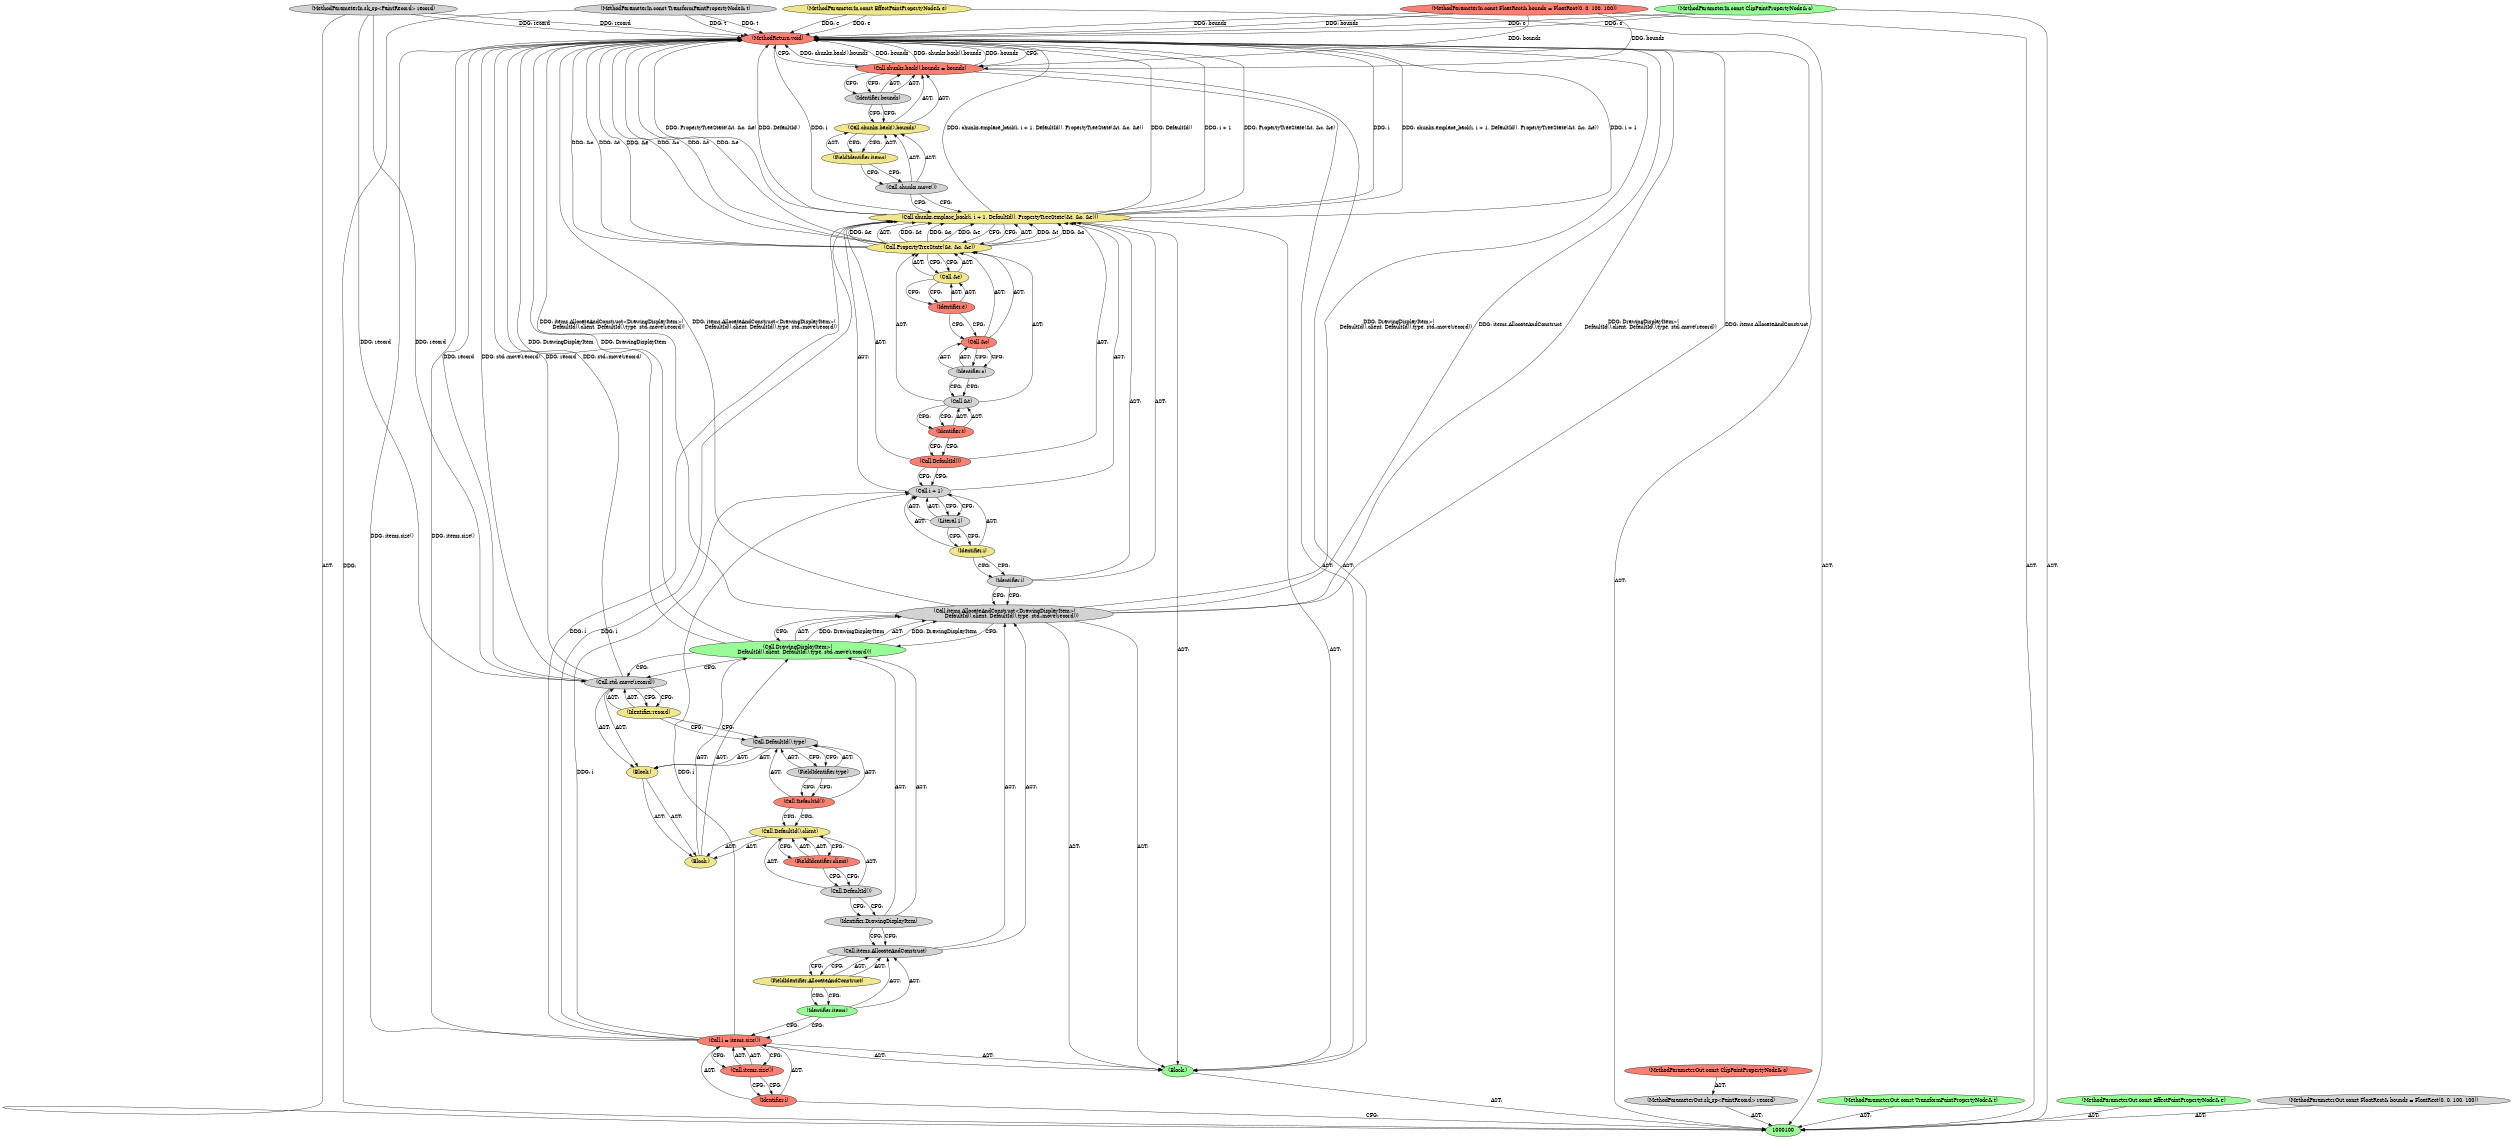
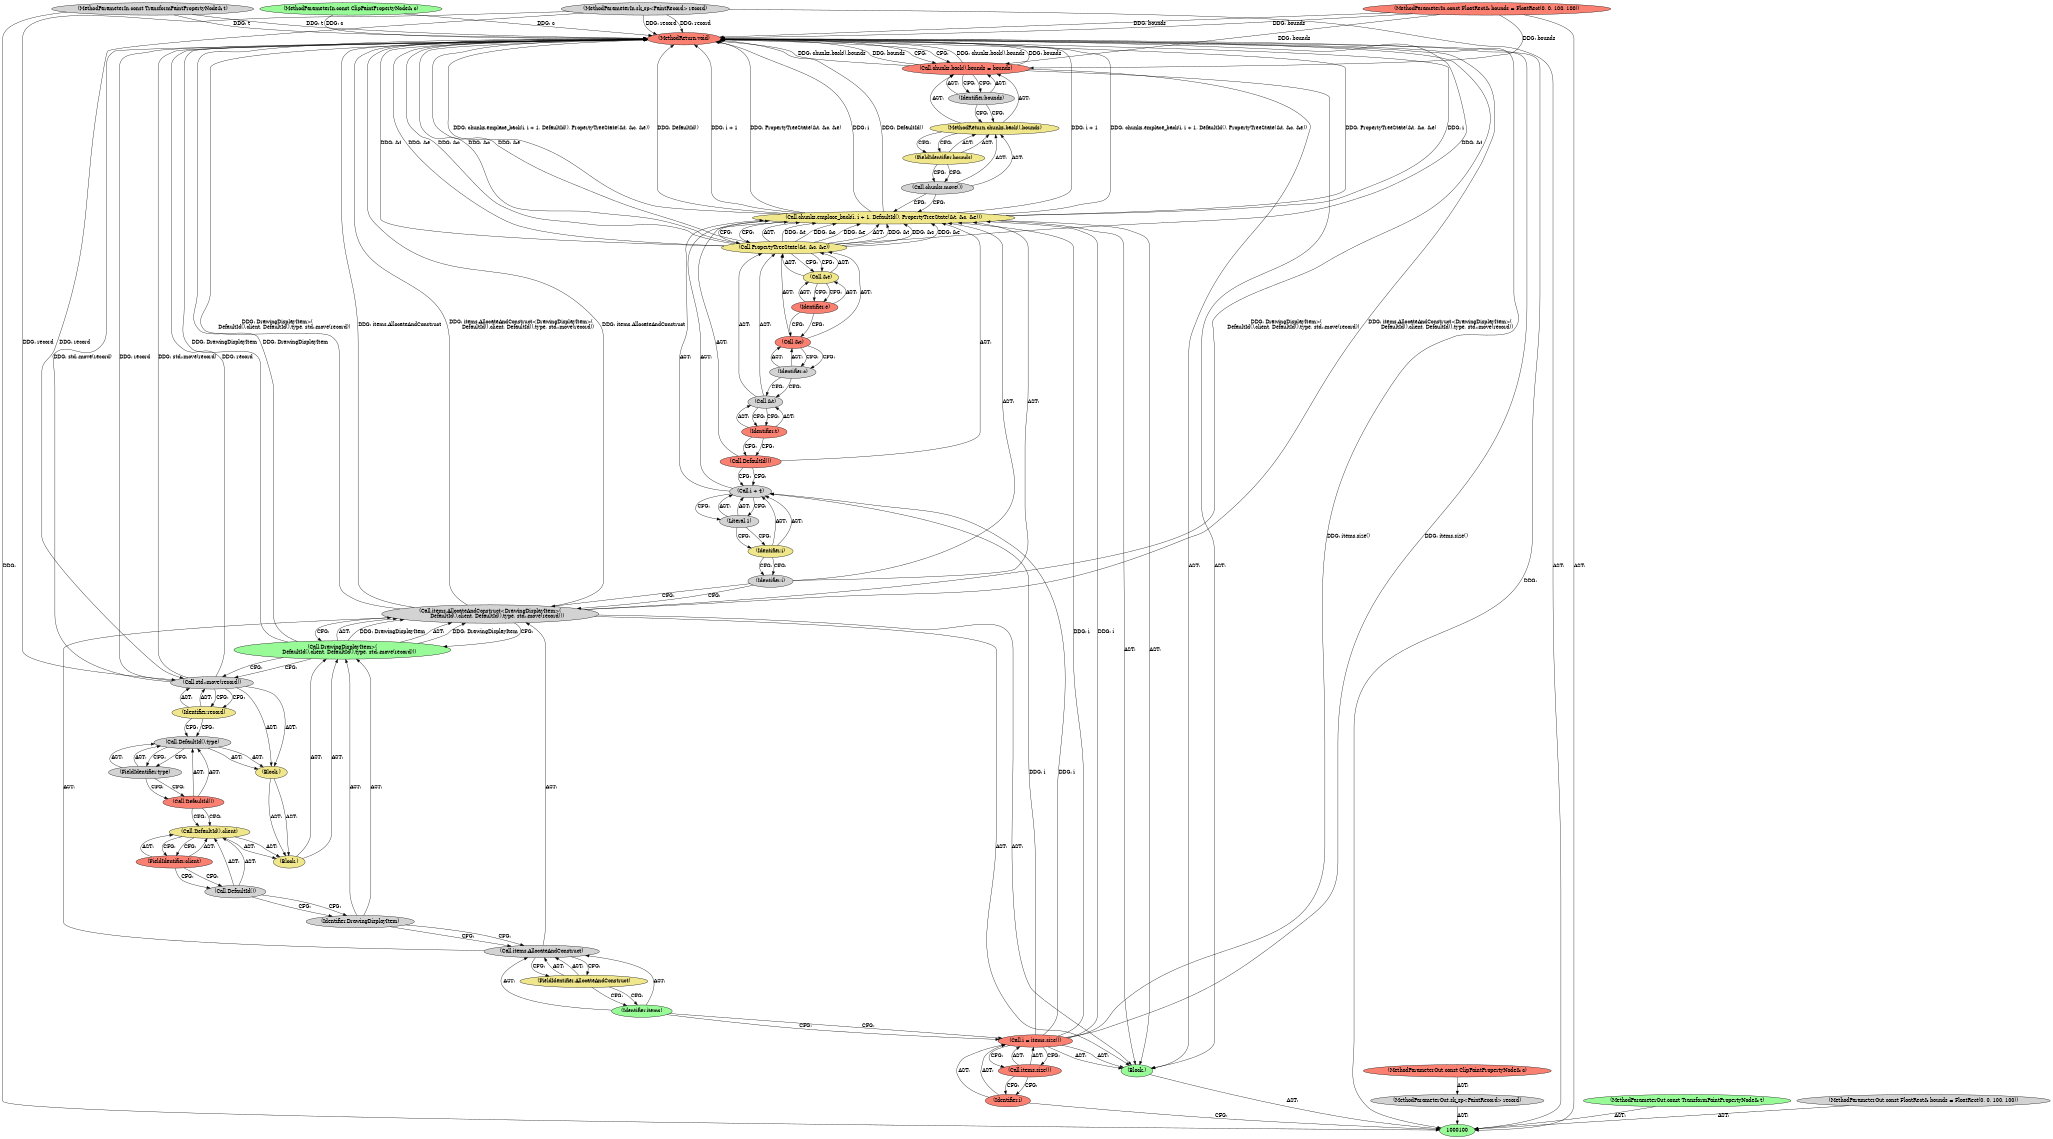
  digraph {
    node [fillcolor=lightgrey style=filled]
    n1 [label="(MethodParameterIn,sk_sp<PaintRecord> record)"]
    n2 [fillcolor=salmon label="(MethodReturn,void)"]
    n3 [label="(Call,std::move(record))"]
    1000100 [fillcolor=palegreen]
    n5 [fillcolor=salmon label="(Call,chunks.back().bounds = bounds)"]
    n6 [fillcolor=khaki label="(Block,)"]
    n7 [fillcolor=khaki label="(Identifier,record)"]
    n8 [label="(MethodParameterOut,sk_sp<PaintRecord> record)"]
    n9 [label="(Identifier,bounds)"]
    n10 [fillcolor=palegreen label="(Block,)"]
-   n11 [fillcolor=khaki label="(FieldIdentifier,items)"]
-   n12 [fillcolor=khaki label="(Call,chunks.back().bounds)"]
+   n11 [fillcolor=khaki label="(FieldIdentifier,bounds)"]
+   n12 [fillcolor=khaki label="(MethodReturn,chunks.back().bounds)"]
    n13 [label="(Call,chunks.move())"]
    n14 [fillcolor=khaki label="(Call,chunks.emplace_back(i, i + 1, DefaultId(), PropertyTreeState(&t, &c, &e)))"]
    n15 [fillcolor=khaki label="(Call,PropertyTreeState(&t, &c, &e))"]
    n16 [label="(MethodParameterIn,const TransformPaintPropertyNode& t)"]
    n17 [fillcolor=palegreen label="(MethodParameterOut,const TransformPaintPropertyNode& t)"]
    n18 [fillcolor=palegreen label="(MethodParameterIn,const ClipPaintPropertyNode& c)"]
    n19 [fillcolor=salmon label="(MethodParameterOut,const ClipPaintPropertyNode& c)"]
-   n20 [fillcolor=khaki label="(MethodParameterIn,const EffectPaintPropertyNode& e)"]
-   n21 [fillcolor=palegreen label="(MethodParameterOut,const EffectPaintPropertyNode& e)"]
    n22 [fillcolor=salmon label="(MethodParameterIn,const FloatRect& bounds = FloatRect(0, 0, 100, 100))"]
    n23 [label="(MethodParameterOut,const FloatRect& bounds = FloatRect(0, 0, 100, 100))"]
    n24 [fillcolor=salmon label="(Call,i = items.size())"]
    n25 [fillcolor=salmon label="(Call,items.size())"]
-   n26 [label="(Call,i + 1)"]
+   n26 [label="(Call,i + 4)"]
    n27 [fillcolor=salmon label="(Identifier,i)"]
    n28 [label="(Literal,1)"]
    n29 [fillcolor=khaki label="(FieldIdentifier,AllocateAndConstruct)"]
    n30 [label="(Call,items.AllocateAndConstruct)"]
    n31 [fillcolor=palegreen label="(Identifier,items)"]
    n32 [label="(Call,items.AllocateAndConstruct<DrawingDisplayItem>(\n         DefaultId().client, DefaultId().type, std::move(record)))"]
    n33 [fillcolor=palegreen label="(Call,DrawingDisplayItem>(\n         DefaultId().client, DefaultId().type, std::move(record)))"]
    n34 [label="(Identifier,DrawingDisplayItem)"]
    n35 [fillcolor=salmon label="(FieldIdentifier,client)"]
    n36 [fillcolor=khaki label="(Call,DefaultId().client)"]
    n37 [label="(Call,DefaultId())"]
    n38 [fillcolor=khaki label="(Block,)"]
    n39 [label="(Call,DefaultId().type)"]
    n40 [label="(FieldIdentifier,type)"]
    n41 [fillcolor=salmon label="(Call,DefaultId())"]
    n42 [label="(Identifier,i)"]
    n43 [fillcolor=khaki label="(Identifier,i)"]
    n44 [fillcolor=salmon label="(Call,DefaultId())"]
    n45 [fillcolor=khaki label="(Call,&e)"]
    n46 [fillcolor=salmon label="(Identifier,e)"]
    n47 [label="(Call,&t)"]
    n48 [fillcolor=salmon label="(Identifier,t)"]
    n49 [fillcolor=salmon label="(Call,&c)"]
    n50 [label="(Identifier,c)"]
    n1 -> n2 [label="DDG: record"]
    n1 -> n2 [label="DDG: record"]
    n1 -> n3 [label="DDG: record"]
    n1 -> n3 [label="DDG: record"]
    n1 -> 1000100 [label="AST: "]
-   n2 -> 1000100 [label="AST: "]
+   n2 -> 1000100 [label="DDG: "]
    n2 -> n5 [label="CFG: "]
    n2 -> n5 [label="CFG: "]
    n3 -> n2 [label="DDG: record"]
    n3 -> n2 [label="DDG: std::move(record)"]
    n3 -> n2 [label="DDG: record"]
    n3 -> n2 [label="DDG: std::move(record)"]
    n3 -> n6 [label="AST: "]
    n3 -> n6 [label="AST: "]
    n3 -> n7 [label="CFG: "]
    n3 -> n7 [label="CFG: "]
    n5 -> n2 [label="DDG: chunks.back().bounds"]
    n5 -> n2 [label="DDG: bounds"]
    n5 -> n2 [label="DDG: chunks.back().bounds"]
    n5 -> n2 [label="DDG: bounds"]
    n5 -> n9 [label="CFG: "]
    n5 -> n9 [label="CFG: "]
    n5 -> n10 [label="AST: "]
    n5 -> n10 [label="AST: "]
    n6 -> n38 [label="AST: "]
    n6 -> n38 [label="AST: "]
    n7 -> n3 [label="AST: "]
    n7 -> n3 [label="AST: "]
    n7 -> n39 [label="CFG: "]
    n7 -> n39 [label="CFG: "]
    n8 -> 1000100 [label="AST: "]
    n9 -> n5 [label="AST: "]
    n9 -> n5 [label="AST: "]
    n9 -> n12 [label="CFG: "]
    n9 -> n12 [label="CFG: "]
    n10 -> 1000100 [label="AST: "]
    n11 -> n12 [label="AST: "]
    n11 -> n12 [label="AST: "]
    n11 -> n13 [label="CFG: "]
    n11 -> n13 [label="CFG: "]
    n12 -> n5 [label="AST: "]
    n12 -> n5 [label="AST: "]
    n12 -> n11 [label="CFG: "]
    n12 -> n11 [label="CFG: "]
    n13 -> n12 [label="AST: "]
    n13 -> n12 [label="AST: "]
    n13 -> n14 [label="CFG: "]
    n13 -> n14 [label="CFG: "]
    n14 -> n2 [label="DDG: chunks.emplace_back(i, i + 1, DefaultId(), PropertyTreeState(&t, &c, &e))"]
    n14 -> n2 [label="DDG: DefaultId()"]
    n14 -> n2 [label="DDG: i + 1"]
    n14 -> n2 [label="DDG: PropertyTreeState(&t, &c, &e)"]
    n14 -> n2 [label="DDG: i"]
    n14 -> n2 [label="DDG: chunks.emplace_back(i, i + 1, DefaultId(), PropertyTreeState(&t, &c, &e))"]
    n14 -> n2 [label="DDG: DefaultId()"]
    n14 -> n2 [label="DDG: i + 1"]
    n14 -> n2 [label="DDG: PropertyTreeState(&t, &c, &e)"]
    n14 -> n2 [label="DDG: i"]
    n14 -> n10 [label="AST: "]
    n14 -> n10 [label="AST: "]
    n14 -> n15 [label="CFG: "]
    n14 -> n15 [label="CFG: "]
    n15 -> n2 [label="DDG: &c"]
    n15 -> n2 [label="DDG: &t"]
    n15 -> n2 [label="DDG: &e"]
    n15 -> n2 [label="DDG: &c"]
    n15 -> n2 [label="DDG: &t"]
    n15 -> n2 [label="DDG: &e"]
    n15 -> n14 [label="AST: "]
    n15 -> n14 [label="DDG: &t"]
    n15 -> n14 [label="DDG: &c"]
    n15 -> n14 [label="DDG: &e"]
    n15 -> n14 [label="AST: "]
    n15 -> n14 [label="DDG: &t"]
    n15 -> n14 [label="DDG: &c"]
    n15 -> n14 [label="DDG: &e"]
    n15 -> n45 [label="CFG: "]
    n15 -> n45 [label="CFG: "]
    n16 -> n2 [label="DDG: t"]
    n16 -> n2 [label="DDG: t"]
    n16 -> 1000100 [label="DDG: "]
    n17 -> 1000100 [label="AST: "]
    n18 -> n2 [label="DDG: c"]
    n18 -> n2 [label="DDG: c"]
-   n18 -> 1000100 [label="AST: "]
    n19 -> n8 [label="AST: "]
-   n20 -> n2 [label="DDG: e"]
-   n20 -> n2 [label="DDG: e"]
-   n20 -> 1000100 [label="AST: "]
-   n21 -> 1000100 [label="AST: "]
    n22 -> n2 [label="DDG: bounds"]
    n22 -> n2 [label="DDG: bounds"]
    n22 -> 1000100 [label="AST: "]
    n22 -> n5 [label="DDG: bounds"]
    n22 -> n5 [label="DDG: bounds"]
    n23 -> 1000100 [label="AST: "]
    n24 -> n2 [label="DDG: items.size()"]
    n24 -> n2 [label="DDG: items.size()"]
    n24 -> n10 [label="AST: "]
    n24 -> n10 [label="AST: "]
    n24 -> n14 [label="DDG: i"]
    n24 -> n14 [label="DDG: i"]
    n24 -> n25 [label="CFG: "]
    n24 -> n25 [label="CFG: "]
    n24 -> n26 [label="DDG: i"]
    n24 -> n26 [label="DDG: i"]
    n25 -> n24 [label="AST: "]
    n25 -> n24 [label="AST: "]
    n25 -> n27 [label="CFG: "]
    n25 -> n27 [label="CFG: "]
    n26 -> n14 [label="AST: "]
    n26 -> n14 [label="AST: "]
    n26 -> n28 [label="CFG: "]
    n26 -> n28 [label="CFG: "]
    n27 -> 1000100 [label="CFG: "]
    n27 -> n24 [label="AST: "]
    n27 -> n24 [label="AST: "]
    n28 -> n26 [label="AST: "]
    n28 -> n26 [label="AST: "]
    n28 -> n43 [label="CFG: "]
    n28 -> n43 [label="CFG: "]
    n29 -> n30 [label="AST: "]
    n29 -> n30 [label="AST: "]
    n29 -> n31 [label="CFG: "]
    n29 -> n31 [label="CFG: "]
    n30 -> n29 [label="CFG: "]
    n30 -> n29 [label="CFG: "]
    n30 -> n32 [label="AST: "]
    n30 -> n32 [label="AST: "]
    n31 -> n24 [label="CFG: "]
    n31 -> n24 [label="CFG: "]
    n31 -> n30 [label="AST: "]
    n31 -> n30 [label="AST: "]
    n32 -> n2 [label="DDG: DrawingDisplayItem>(\n         DefaultId().client, DefaultId().type, std::move(record))"]
    n32 -> n2 [label="DDG: items.AllocateAndConstruct"]
    n32 -> n2 [label="DDG: items.AllocateAndConstruct<DrawingDisplayItem>(\n         DefaultId().client, DefaultId().type, std::move(record))"]
    n32 -> n2 [label="DDG: DrawingDisplayItem>(\n         DefaultId().client, DefaultId().type, std::move(record))"]
    n32 -> n2 [label="DDG: items.AllocateAndConstruct"]
    n32 -> n2 [label="DDG: items.AllocateAndConstruct<DrawingDisplayItem>(\n         DefaultId().client, DefaultId().type, std::move(record))"]
    n32 -> n10 [label="AST: "]
    n32 -> n10 [label="AST: "]
    n32 -> n33 [label="CFG: "]
    n32 -> n33 [label="CFG: "]
    n33 -> n2 [label="DDG: DrawingDisplayItem"]
    n33 -> n2 [label="DDG: DrawingDisplayItem"]
    n33 -> n3 [label="CFG: "]
    n33 -> n3 [label="CFG: "]
    n33 -> n32 [label="AST: "]
    n33 -> n32 [label="DDG: DrawingDisplayItem"]
    n33 -> n32 [label="AST: "]
    n33 -> n32 [label="DDG: DrawingDisplayItem"]
    n34 -> n30 [label="CFG: "]
    n34 -> n30 [label="CFG: "]
    n34 -> n33 [label="AST: "]
    n34 -> n33 [label="AST: "]
    n35 -> n36 [label="AST: "]
    n35 -> n36 [label="AST: "]
    n35 -> n37 [label="CFG: "]
    n35 -> n37 [label="CFG: "]
    n36 -> n35 [label="CFG: "]
    n36 -> n35 [label="CFG: "]
    n36 -> n38 [label="AST: "]
    n36 -> n38 [label="AST: "]
    n37 -> n34 [label="CFG: "]
    n37 -> n34 [label="CFG: "]
    n37 -> n36 [label="AST: "]
    n37 -> n36 [label="AST: "]
    n38 -> n33 [label="AST: "]
    n38 -> n33 [label="AST: "]
    n39 -> n6 [label="AST: "]
    n39 -> n6 [label="AST: "]
    n39 -> n40 [label="CFG: "]
    n39 -> n40 [label="CFG: "]
    n40 -> n39 [label="AST: "]
    n40 -> n39 [label="AST: "]
    n40 -> n41 [label="CFG: "]
    n40 -> n41 [label="CFG: "]
    n41 -> n36 [label="CFG: "]
    n41 -> n36 [label="CFG: "]
    n41 -> n39 [label="AST: "]
    n41 -> n39 [label="AST: "]
    n42 -> n14 [label="AST: "]
    n42 -> n14 [label="AST: "]
    n42 -> n32 [label="CFG: "]
    n42 -> n32 [label="CFG: "]
    n43 -> n26 [label="AST: "]
    n43 -> n26 [label="AST: "]
    n43 -> n42 [label="CFG: "]
    n43 -> n42 [label="CFG: "]
    n44 -> n14 [label="AST: "]
    n44 -> n14 [label="AST: "]
    n44 -> n26 [label="CFG: "]
    n44 -> n26 [label="CFG: "]
    n45 -> n15 [label="AST: "]
    n45 -> n15 [label="AST: "]
    n45 -> n46 [label="CFG: "]
    n45 -> n46 [label="CFG: "]
    n46 -> n45 [label="AST: "]
    n46 -> n45 [label="AST: "]
    n46 -> n49 [label="CFG: "]
    n46 -> n49 [label="CFG: "]
    n47 -> n15 [label="AST: "]
    n47 -> n15 [label="AST: "]
    n47 -> n48 [label="CFG: "]
    n47 -> n48 [label="CFG: "]
    n48 -> n44 [label="CFG: "]
    n48 -> n44 [label="CFG: "]
    n48 -> n47 [label="AST: "]
    n48 -> n47 [label="AST: "]
    n49 -> n15 [label="AST: "]
    n49 -> n15 [label="AST: "]
    n49 -> n50 [label="CFG: "]
    n49 -> n50 [label="CFG: "]
    n50 -> n47 [label="CFG: "]
    n50 -> n47 [label="CFG: "]
    n50 -> n49 [label="AST: "]
    n50 -> n49 [label="AST: "]
  }
